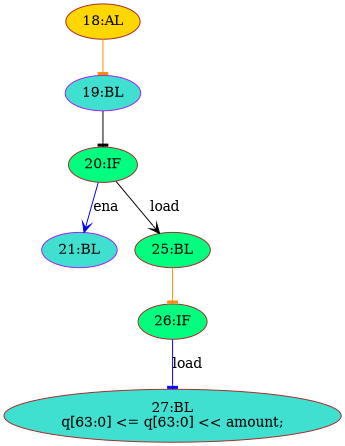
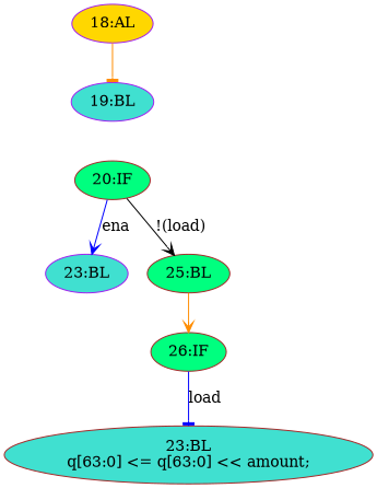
  strict digraph {
    node [color=brown fillcolor=turquoise statements="[]" style=filled typ=Block]
    edge [arrowhead=tee color=black cond="[]" lineno=None]
    n1 [ast="<pyverilog.vparser.ast.Block object at 0x7f88069b50d0>" color=purple label="19:BL"]
    n2 [ast="<pyverilog.vparser.ast.IfStatement object at 0x7f88069234d0>" fillcolor=springgreen label="20:IF" typ=IfStatement]
-   n3 [ast="<pyverilog.vparser.ast.Block object at 0x7f8806937390>" color=purple label="21:BL"]
+   n3 [ast="<pyverilog.vparser.ast.Block object at 0x7f8806937390>" color=purple label="23:BL"]
    n4 [ast="<pyverilog.vparser.ast.Block object at 0x7f8806923e10>" fillcolor=springgreen label="25:BL"]
    n5 [ast="<pyverilog.vparser.ast.IfStatement object at 0x7f8806923ed0>" fillcolor=springgreen label="26:IF" typ=IfStatement]
-   n6 [ast="<pyverilog.vparser.ast.Always object at 0x7f88069371d0>" clk_sens=True fillcolor=gold label="18:AL" sens="['clk']" typ=Always use_var="['load', 'ena', 'amount', 'q']"]
-   n7 [ast="<pyverilog.vparser.ast.Block object at 0x7f88068ce4d0>" label="27:BL\nq[63:0] <= q[63:0] << amount;" statements="[<pyverilog.vparser.ast.NonblockingSubstitution object at 0x7f8806931050>]"]
-   n1 -> n2
+   n6 [ast="<pyverilog.vparser.ast.Always object at 0x7f88069371d0>" clk_sens=True color=purple fillcolor=gold label="18:AL" sens="['clk']" typ=Always use_var="['load', 'ena', 'amount', 'q']"]
+   n7 [ast="<pyverilog.vparser.ast.Block object at 0x7f88068ce4d0>" label="23:BL\nq[63:0] <= q[63:0] << amount;" statements="[<pyverilog.vparser.ast.NonblockingSubstitution object at 0x7f8806931050>]"]
    n2 -> n3 [arrowhead=vee color=blue cond="['load']" label=ena lineno=20]
-   n2 -> n4 [arrowhead=vee cond="['load']" label=load lineno=20]
-   n4 -> n5 [color=darkorange]
+   n2 -> n4 [arrowhead=vee cond="['load']" label="!(load)" lineno=20]
+   n4 -> n5 [arrowhead=vee color=darkorange]
    n5 -> n7 [color=blue cond="['ena']" label=load lineno=26]
    n6 -> n1 [color=darkorange]
  }
